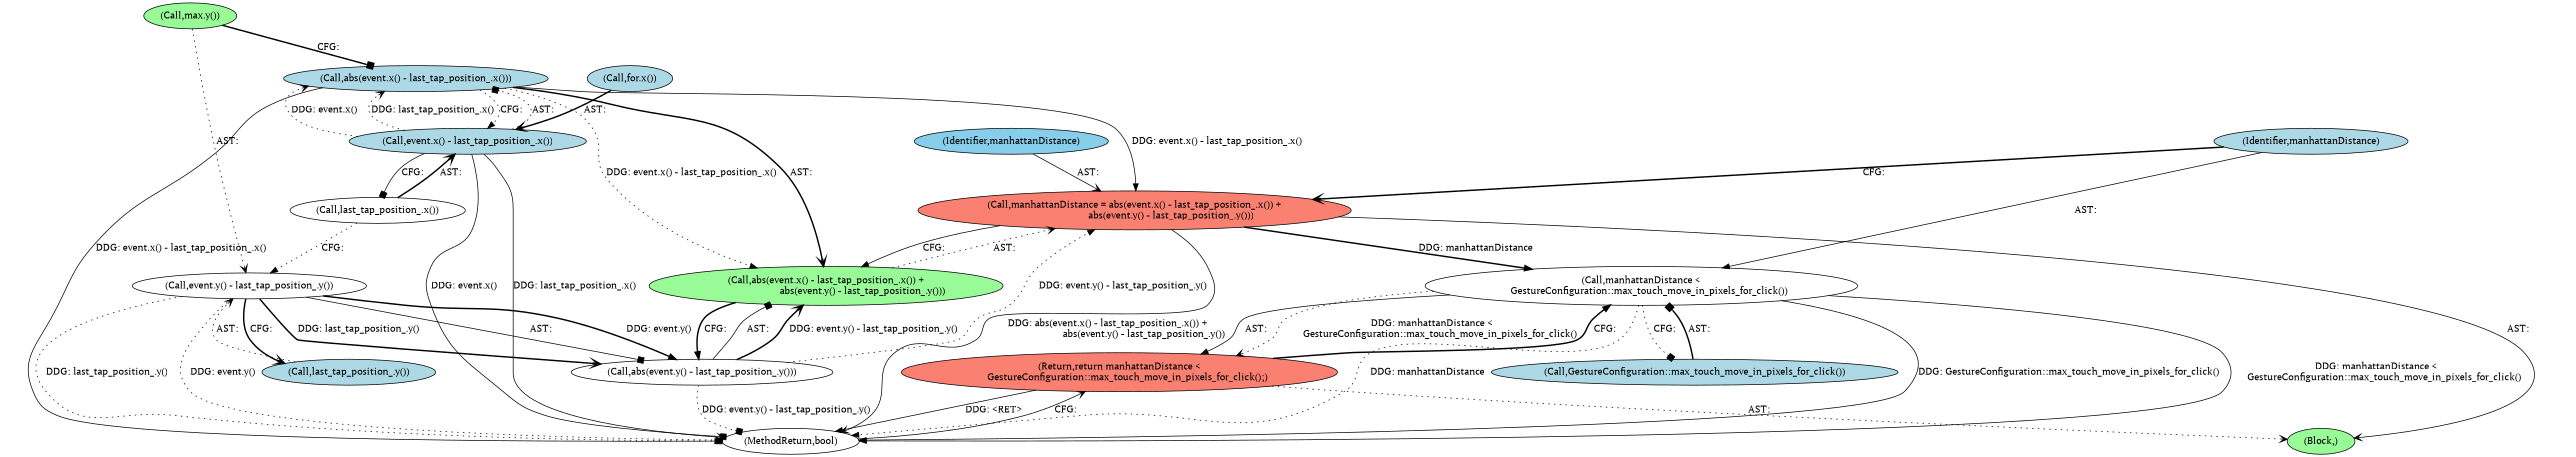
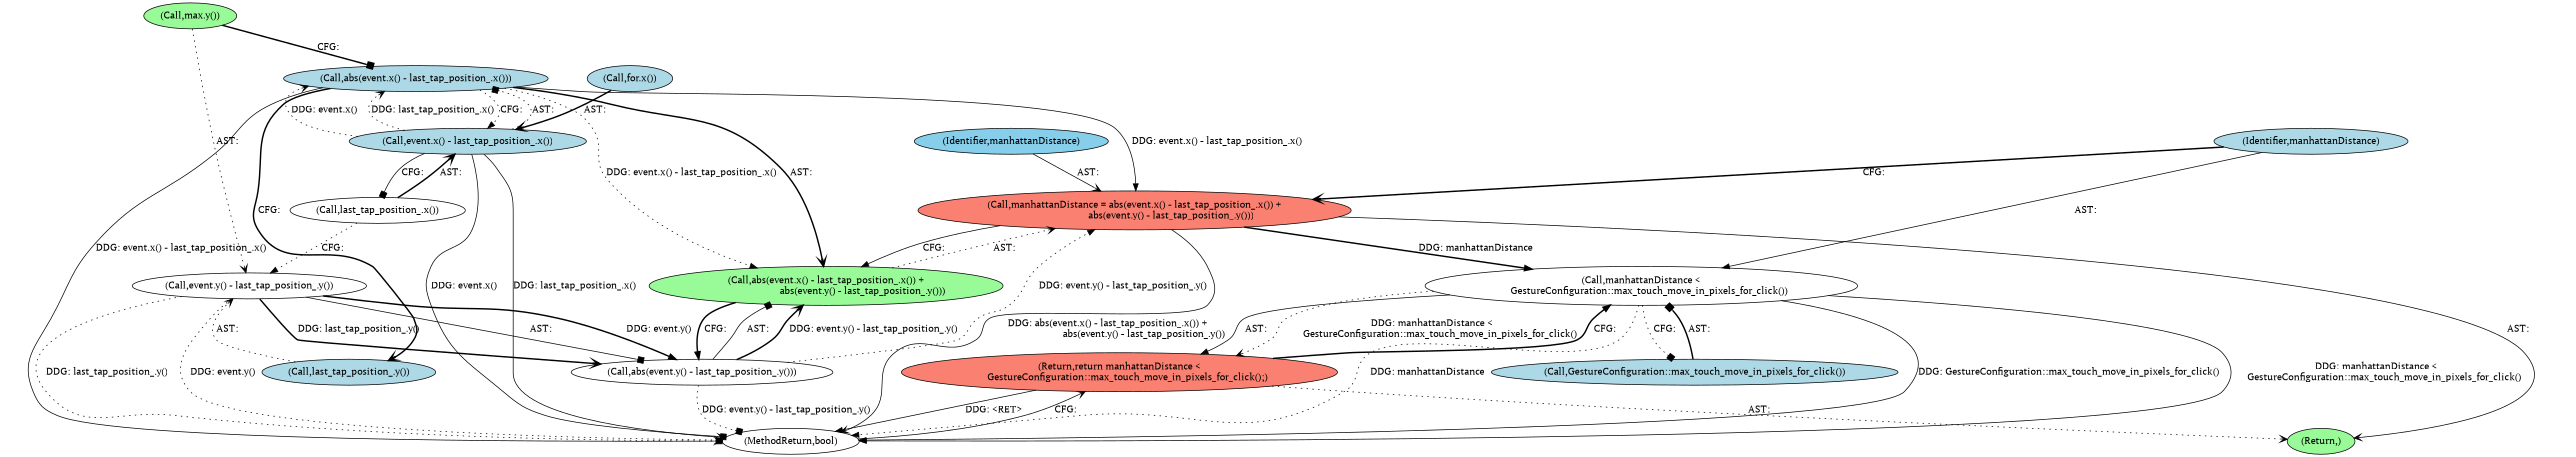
  digraph {
    fontname="PT Serif"
    node [fillcolor=lightblue fontname="PT Serif" style=filled]
    edge [arrowhead=vee fontname="PT Serif" style=solid]
    n1 [fillcolor=white label="(Call,manhattanDistance <\n      GestureConfiguration::max_touch_move_in_pixels_for_click())"]
    n2 [fillcolor=salmon label="(Return,return manhattanDistance <\n      GestureConfiguration::max_touch_move_in_pixels_for_click();)"]
    n3 [label="(Call,GestureConfiguration::max_touch_move_in_pixels_for_click())"]
    n4 [fillcolor=white label="(MethodReturn,bool)"]
-   n5 [fillcolor=palegreen label="(Block,)"]
+   n5 [fillcolor=palegreen label="(Return,)"]
    n6 [fillcolor=salmon label="(Call,manhattanDistance = abs(event.x() - last_tap_position_.x()) +\n                           abs(event.y() - last_tap_position_.y()))"]
    n7 [fillcolor=palegreen label="(Call,abs(event.x() - last_tap_position_.x()) +\n                           abs(event.y() - last_tap_position_.y()))"]
    n8 [fillcolor=white label="(Call,abs(event.y() - last_tap_position_.y()))"]
    n9 [label="(Call,abs(event.x() - last_tap_position_.x()))"]
    n10 [label="(Call,event.x() - last_tap_position_.x())"]
    n11 [fillcolor=white label="(Call,last_tap_position_.x())"]
    n12 [fillcolor=white label="(Call,event.y() - last_tap_position_.y())"]
    n13 [label="(Call,last_tap_position_.y())"]
    n14 [label="(Identifier,manhattanDistance)"]
    n15 [label="(Call,for.x())"]
    n16 [fillcolor=palegreen label="(Call,max.y())"]
    n17 [fillcolor=skyblue label="(Identifier,manhattanDistance)"]
    n1 -> n2 [arrowhead=normal label="AST: "]
    n1 -> n2 [label="DDG: manhattanDistance <\n      GestureConfiguration::max_touch_move_in_pixels_for_click()" style=dotted]
    n1 -> n3 [arrowhead=box label="CFG: " style=dotted]
    n1 -> n4 [arrowhead=normal label="DDG: manhattanDistance" style=dotted]
    n1 -> n4 [arrowhead=normal label="DDG: GestureConfiguration::max_touch_move_in_pixels_for_click()"]
    n1 -> n4 [arrowhead=normal label="DDG: manhattanDistance <\n      GestureConfiguration::max_touch_move_in_pixels_for_click()"]
    n2 -> n1 [arrowhead=normal label="CFG: " style=bold]
    n2 -> n4 [arrowhead=normal label="DDG: <RET>"]
    n2 -> n5 [label="AST: " style=dotted]
    n3 -> n1 [arrowhead=box label="AST: " style=bold]
    n4 -> n2 [label="CFG: "]
    n6 -> n1 [arrowhead=normal label="DDG: manhattanDistance" style=bold]
    n6 -> n4 [label="DDG: abs(event.x() - last_tap_position_.x()) +\n                           abs(event.y() - last_tap_position_.y())"]
    n6 -> n5 [label="AST: "]
    n6 -> n7 [arrowhead=normal label="CFG: "]
    n7 -> n6 [label="AST: " style=dotted]
    n7 -> n8 [arrowhead=normal label="CFG: " style=bold]
    n8 -> n4 [arrowhead=box label="DDG: event.y() - last_tap_position_.y()" style=dotted]
    n8 -> n6 [arrowhead=normal label="DDG: event.y() - last_tap_position_.y()" style=dotted]
    n8 -> n7 [arrowhead=box label="AST: "]
    n8 -> n7 [label="DDG: event.y() - last_tap_position_.y()" style=bold]
-   n9 -> n4 [arrowhead=normal label="DDG: event.x() - last_tap_position_.x()"]
+   n9 -> n4 [label="DDG: event.x() - last_tap_position_.x()"]
    n9 -> n6 [arrowhead=normal label="DDG: event.x() - last_tap_position_.x()"]
    n9 -> n7 [label="AST: " style=bold]
    n9 -> n7 [arrowhead=normal label="DDG: event.x() - last_tap_position_.x()" style=dotted]
    n9 -> n10 [arrowhead=normal label="CFG: " style=dotted]
    n10 -> n4 [label="DDG: last_tap_position_.x()"]
    n10 -> n4 [arrowhead=box label="DDG: event.x()"]
    n10 -> n9 [arrowhead=box label="AST: " style=dotted]
    n10 -> n9 [label="DDG: event.x()" style=dotted]
    n10 -> n9 [label="DDG: last_tap_position_.x()" style=dotted]
    n10 -> n11 [arrowhead=box label="CFG: "]
    n11 -> n10 [label="AST: " style=bold]
    n11 -> n12 [arrowhead=normal label="CFG: " style=dotted]
    n12 -> n4 [arrowhead=box label="DDG: last_tap_position_.y()" style=dotted]
    n12 -> n4 [label="DDG: event.y()" style=dotted]
    n12 -> n8 [arrowhead=box label="AST: "]
    n12 -> n8 [arrowhead=normal label="DDG: event.y()" style=bold]
    n12 -> n8 [label="DDG: last_tap_position_.y()" style=bold]
-   n12 -> n13 [label="CFG: " style=bold]
+   n9 -> n13 [label="CFG: " style=bold]
    n13 -> n12 [label="AST: " style=dotted]
    n14 -> n1 [arrowhead=normal label="AST: "]
    n14 -> n6 [label="CFG: " style=bold]
    n15 -> n10 [label="AST: " style=bold]
    n16 -> n9 [arrowhead=box label="CFG: " style=bold]
    n16 -> n12 [label="AST: " style=dotted]
    n17 -> n6 [label="AST: "]
  }
